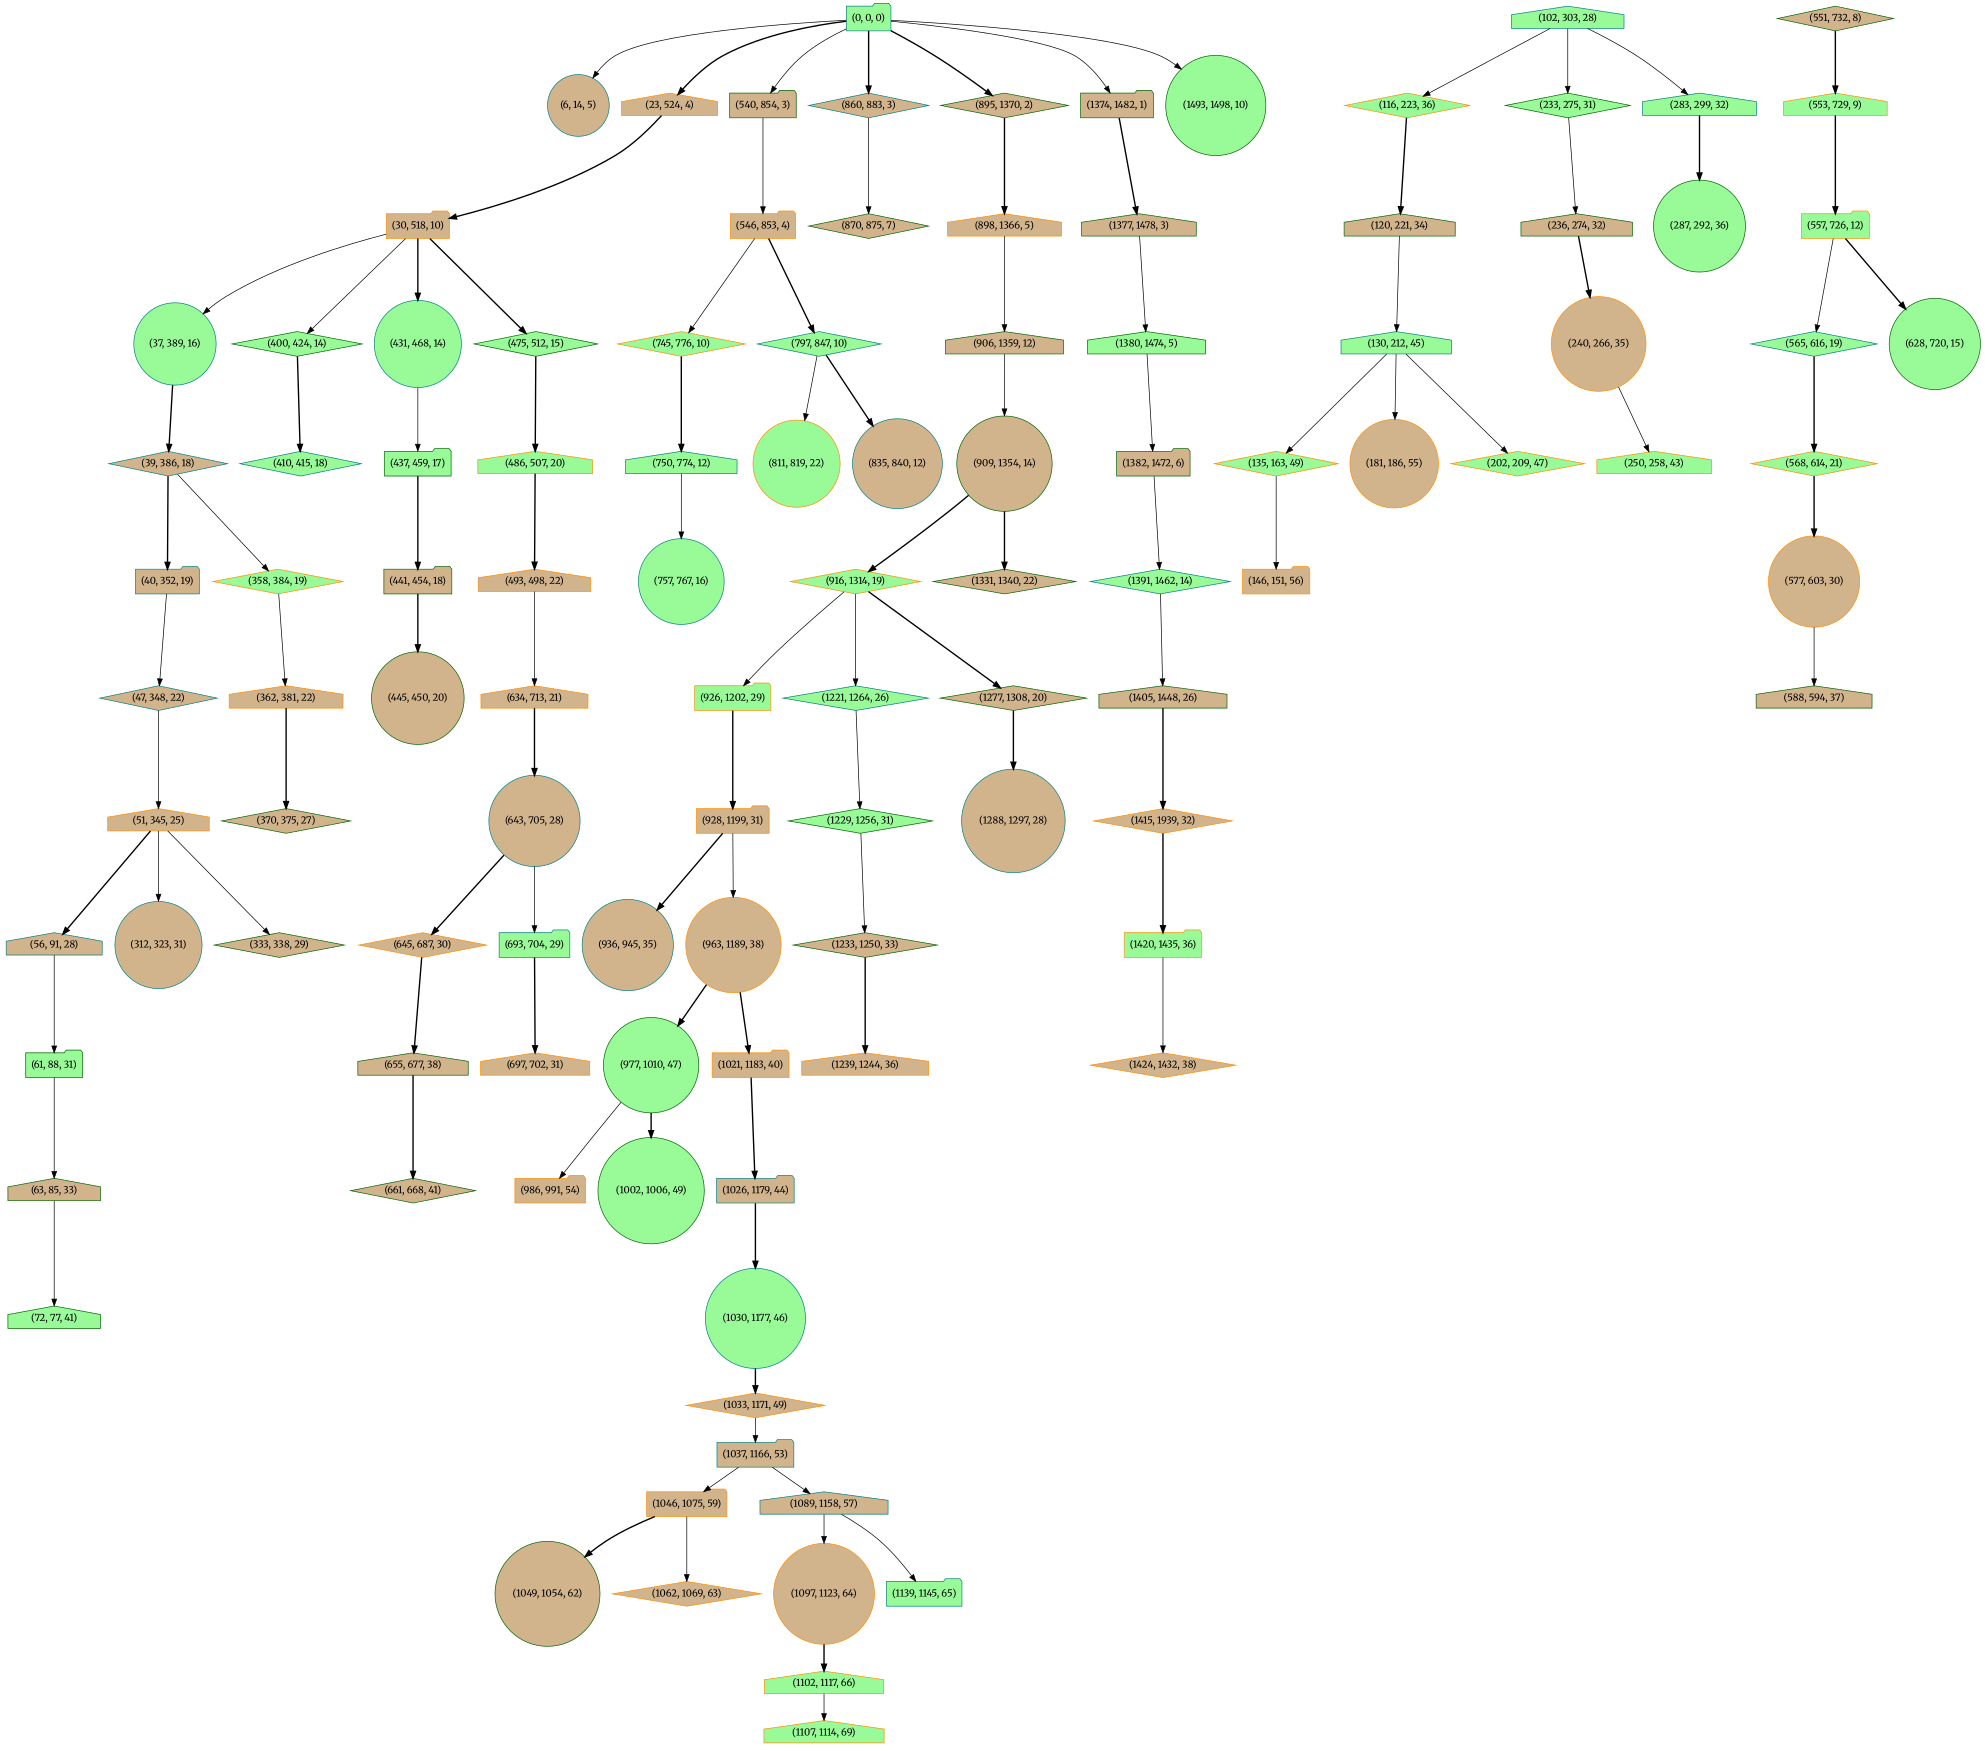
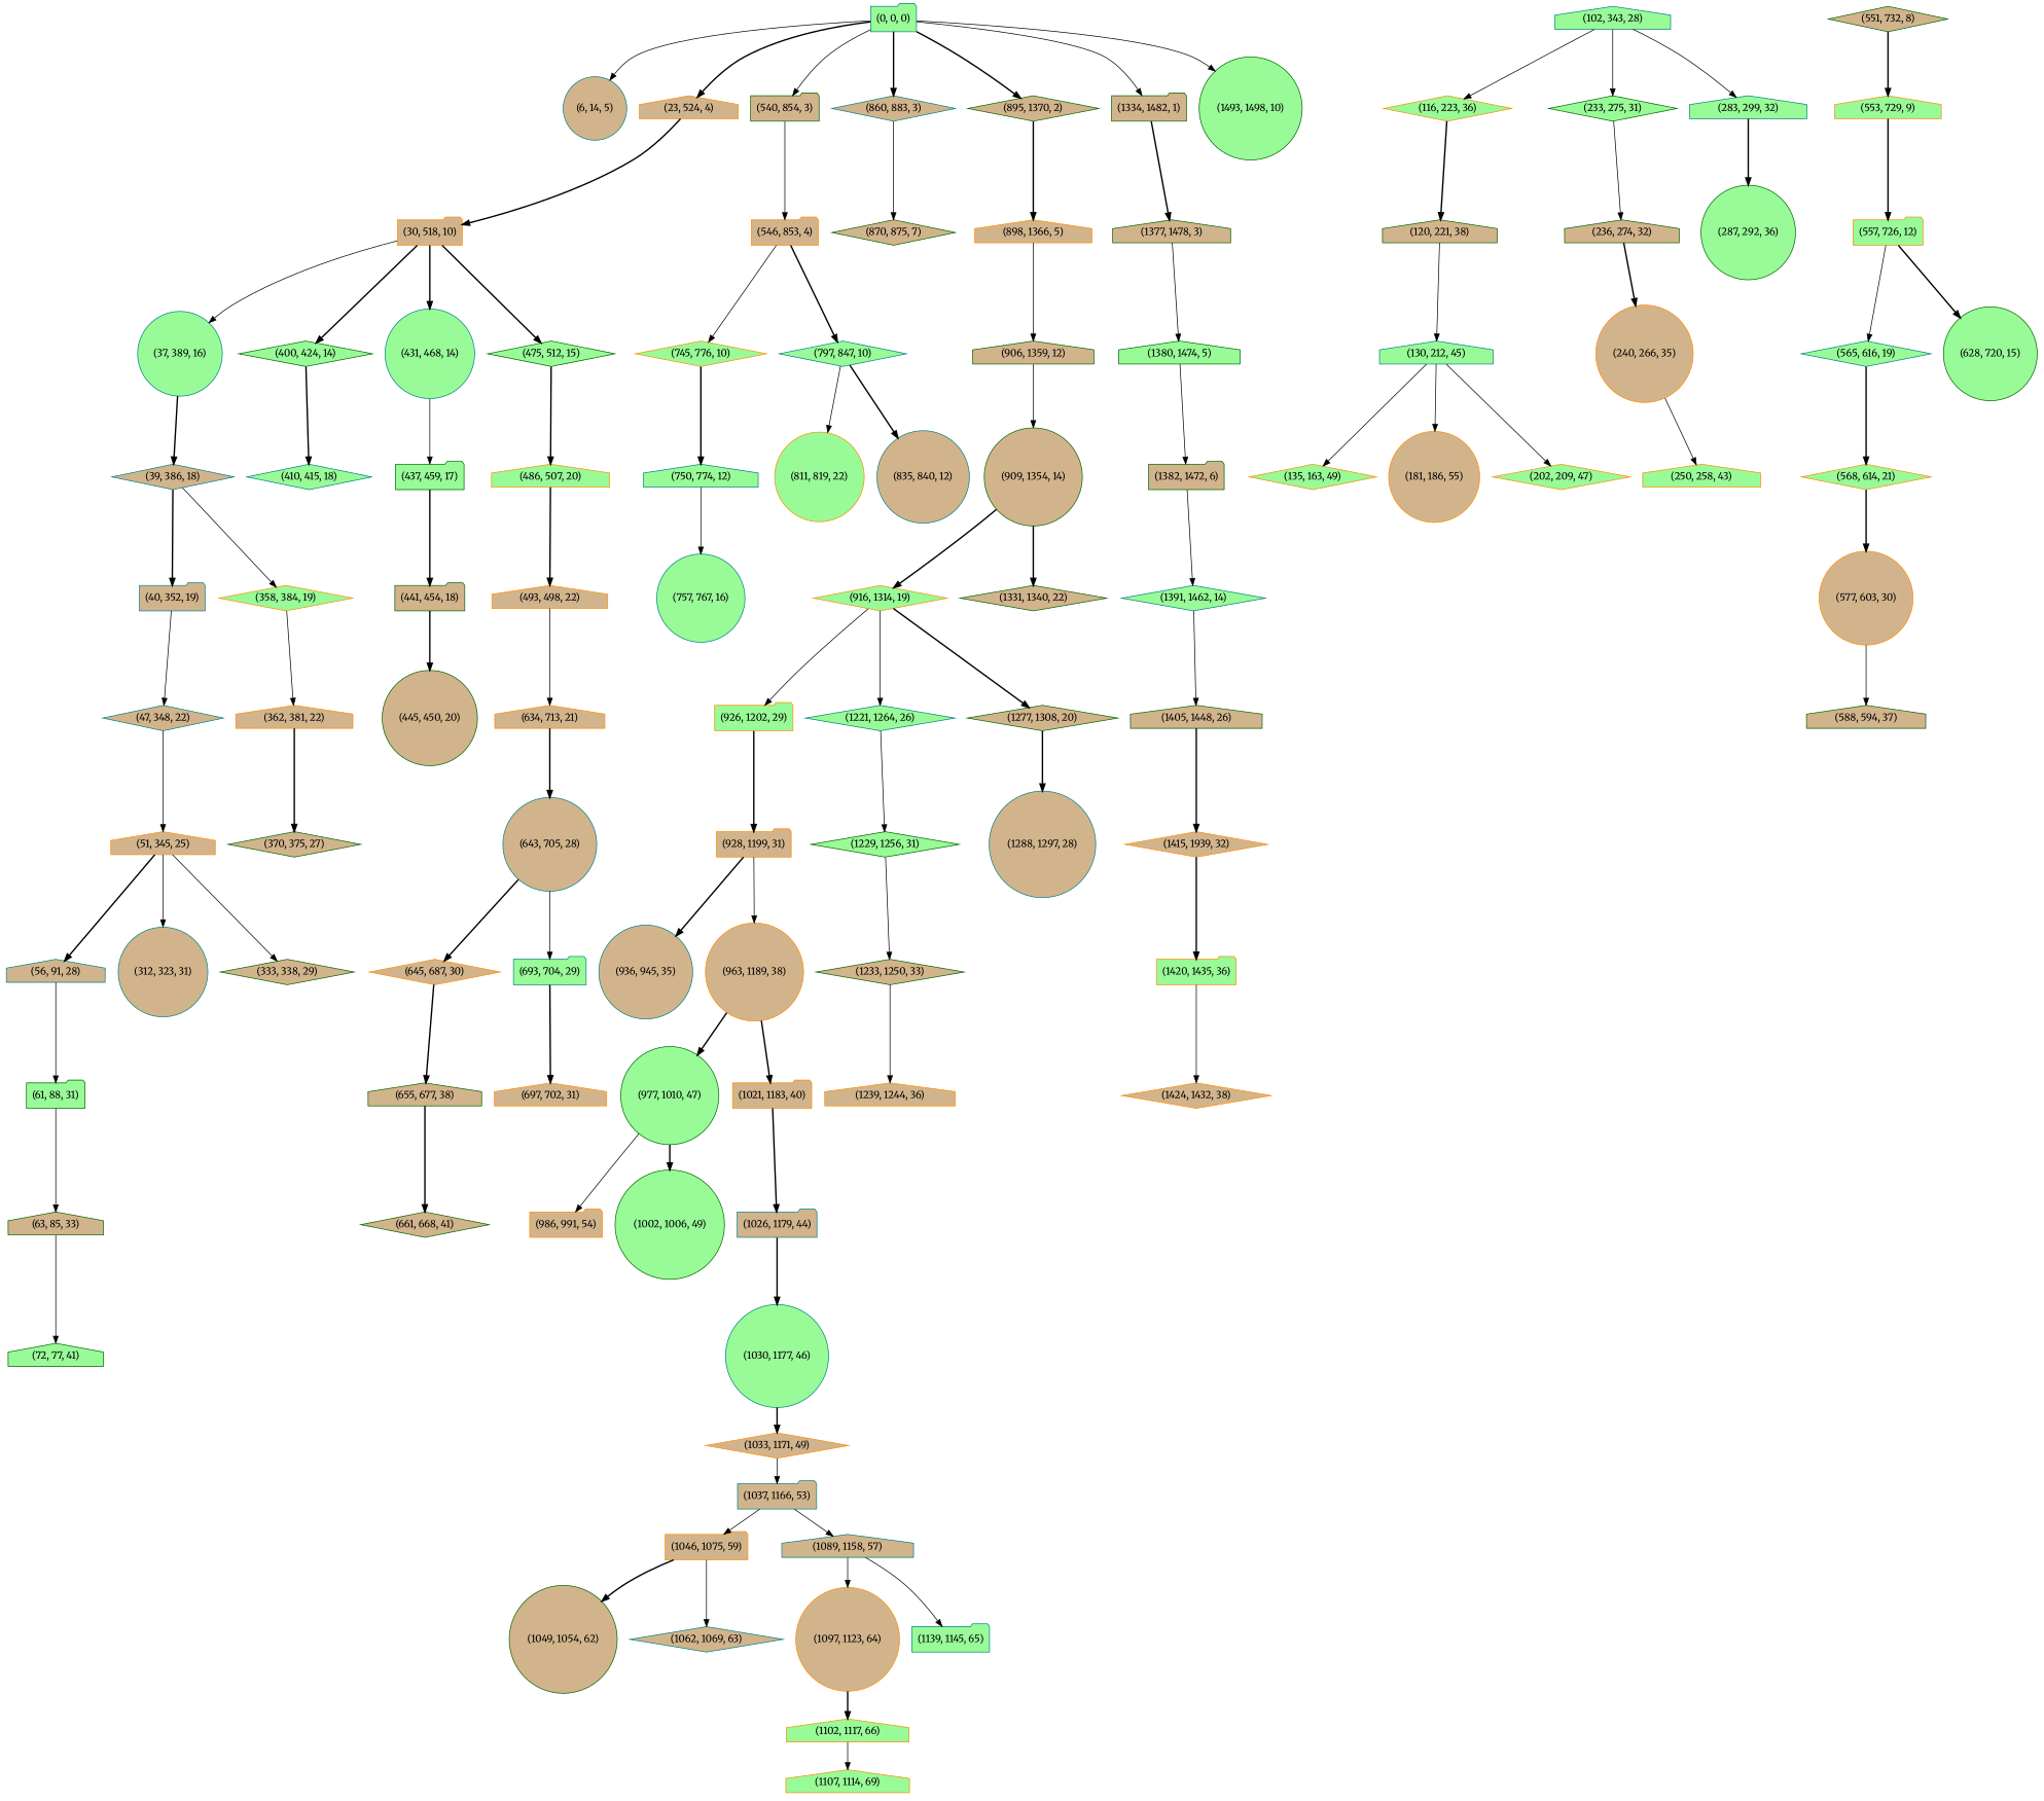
  digraph {
    fontname=Merriweather
    node [color=darkorange fillcolor=tan fontname=Merriweather shape=diamond style=filled]
    edge [fontname=Merriweather style=solid]
    "(0, 0, 0)" [color=teal fillcolor=palegreen shape=folder]
    "(6, 14, 5)" [color=teal shape=circle]
    "(23, 524, 4)" [shape=house]
    "(540, 854, 3)" [color=darkgreen shape=folder]
    "(860, 883, 3)" [color=teal]
    "(895, 1370, 2)" [color=darkgreen]
-   "(1374, 1482, 1)" [color=darkgreen shape=folder]
+   "(1374, 1482, 1)" [color=darkgreen shape=folder label="(1334, 1482, 1)"]
    "(1493, 1498, 10)" [color=darkgreen fillcolor=palegreen shape=circle]
    "(30, 518, 10)" [shape=folder]
    "(546, 853, 4)" [shape=folder]
    "(870, 875, 7)" [color=darkgreen]
    "(898, 1366, 5)" [shape=house]
    "(1377, 1478, 3)" [color=darkgreen shape=house]
    "(37, 389, 16)" [color=teal fillcolor=palegreen shape=circle]
    "(400, 424, 14)" [color=darkgreen fillcolor=palegreen]
    n16 [color=teal fillcolor=palegreen label="(431, 468, 14)" shape=circle]
    "(475, 512, 15)" [color=darkgreen fillcolor=palegreen]
    "(39, 386, 18)" [color=teal]
    "(410, 415, 18)" [color=teal fillcolor=palegreen]
    "(437, 459, 17)" [color=darkgreen fillcolor=palegreen shape=folder]
    "(486, 507, 20)" [fillcolor=palegreen shape=house]
    "(40, 352, 19)" [color=teal shape=folder]
    "(358, 384, 19)" [fillcolor=palegreen]
    "(47, 348, 22)" [color=teal]
    "(362, 381, 22)" [shape=house]
    "(51, 345, 25)" [shape=house]
    "(56, 91, 28)" [color=teal shape=house]
    "(312, 323, 31)" [color=teal shape=circle]
    "(333, 338, 29)" [color=darkgreen]
    "(61, 88, 31)" [color=darkgreen fillcolor=palegreen shape=folder]
-   "(102, 303, 28)" [color=teal fillcolor=palegreen shape=house]
+   "(102, 303, 28)" [color=teal fillcolor=palegreen shape=house label="(102, 343, 28)"]
    "(116, 223, 36)" [fillcolor=palegreen]
    "(233, 275, 31)" [color=darkgreen fillcolor=palegreen]
    "(283, 299, 32)" [color=teal fillcolor=palegreen shape=house]
    "(63, 85, 33)" [color=darkgreen shape=house]
    "(72, 77, 41)" [color=darkgreen fillcolor=palegreen shape=house]
-   "(120, 221, 38)" [color=darkgreen shape=house label="(120, 221, 34)"]
+   "(120, 221, 38)" [color=darkgreen shape=house]
    "(236, 274, 32)" [color=darkgreen shape=house]
    "(287, 292, 36)" [color=darkgreen fillcolor=palegreen shape=circle]
    "(130, 212, 45)" [color=teal fillcolor=palegreen shape=house]
    "(135, 163, 49)" [fillcolor=palegreen]
    "(181, 186, 55)" [shape=circle]
    "(202, 209, 47)" [fillcolor=palegreen]
-   "(146, 151, 56)" [shape=folder]
    "(240, 266, 35)" [shape=circle]
    "(250, 258, 43)" [fillcolor=palegreen shape=house]
    "(370, 375, 27)" [color=darkgreen]
    "(441, 454, 18)" [color=darkgreen shape=folder]
    "(445, 450, 20)" [color=darkgreen shape=circle]
    "(493, 498, 22)" [shape=house]
    "(634, 713, 21)" [shape=house]
    "(745, 776, 10)" [fillcolor=palegreen]
    "(797, 847, 10)" [color=teal fillcolor=palegreen]
    "(551, 732, 8)" [color=darkgreen]
    "(553, 729, 9)" [fillcolor=palegreen shape=house]
    "(750, 774, 12)" [color=teal fillcolor=palegreen shape=house]
    "(811, 819, 22)" [fillcolor=palegreen shape=circle]
    "(835, 840, 12)" [color=teal shape=circle]
    "(557, 726, 12)" [fillcolor=palegreen shape=folder]
    "(565, 616, 19)" [color=teal fillcolor=palegreen]
    "(628, 720, 15)" [color=darkgreen fillcolor=palegreen shape=circle]
    "(568, 614, 21)" [fillcolor=palegreen]
    "(577, 603, 30)" [shape=circle]
    "(588, 594, 37)" [color=darkgreen shape=house]
    "(643, 705, 28)" [color=teal shape=circle]
    "(645, 687, 30)"
    "(693, 704, 29)" [color=teal fillcolor=palegreen shape=folder]
    "(655, 677, 38)" [color=darkgreen shape=house]
    "(697, 702, 31)" [shape=house]
    "(661, 668, 41)" [color=darkgreen]
    "(757, 767, 16)" [color=teal fillcolor=palegreen shape=circle]
    "(906, 1359, 12)" [color=darkgreen shape=house]
    "(909, 1354, 14)" [color=darkgreen shape=circle]
    "(916, 1314, 19)" [fillcolor=palegreen]
    "(1331, 1340, 22)" [color=darkgreen]
    "(926, 1202, 29)" [fillcolor=palegreen shape=folder]
    "(1221, 1264, 26)" [color=teal fillcolor=palegreen]
    "(1277, 1308, 20)" [color=darkgreen]
    "(928, 1199, 31)" [shape=folder]
    "(1229, 1256, 31)" [color=darkgreen fillcolor=palegreen]
    "(1288, 1297, 28)" [color=teal shape=circle]
    "(936, 945, 35)" [color=teal shape=circle]
    "(963, 1189, 38)" [shape=circle]
    "(977, 1010, 47)" [color=darkgreen fillcolor=palegreen shape=circle]
    "(1021, 1183, 40)" [shape=folder]
    "(986, 991, 54)" [shape=folder]
    "(1002, 1006, 49)" [color=darkgreen fillcolor=palegreen shape=circle]
    "(1026, 1179, 44)" [color=teal shape=folder]
    "(1030, 1177, 46)" [color=teal fillcolor=palegreen shape=circle]
    "(1033, 1171, 49)"
    "(1037, 1166, 53)" [color=teal shape=folder]
    "(1046, 1075, 59)" [shape=folder]
    "(1089, 1158, 57)" [color=teal shape=house]
    "(1049, 1054, 62)" [color=darkgreen shape=circle]
-   "(1062, 1069, 63)"
+   "(1062, 1069, 63)" [color=teal]
    "(1097, 1123, 64)" [shape=circle]
    "(1139, 1145, 65)" [color=teal fillcolor=palegreen shape=folder]
    "(1102, 1117, 66)" [fillcolor=palegreen shape=house]
    "(1107, 1114, 69)" [fillcolor=palegreen shape=house]
    "(1233, 1250, 33)" [color=darkgreen]
    "(1239, 1244, 36)" [shape=house]
    "(1380, 1474, 5)" [color=darkgreen fillcolor=palegreen shape=house]
    "(1382, 1472, 6)" [color=darkgreen shape=folder]
    "(1391, 1462, 14)" [color=teal fillcolor=palegreen]
    "(1405, 1448, 26)" [color=darkgreen shape=house]
    n106 [label="(1415, 1939, 32)"]
    "(1420, 1435, 36)" [fillcolor=palegreen shape=folder]
    "(1424, 1432, 38)"
    "(0, 0, 0)" -> "(6, 14, 5)"
    "(0, 0, 0)" -> "(23, 524, 4)" [style=bold]
    "(0, 0, 0)" -> "(540, 854, 3)"
    "(0, 0, 0)" -> "(860, 883, 3)" [style=bold]
    "(0, 0, 0)" -> "(895, 1370, 2)" [style=bold]
    "(0, 0, 0)" -> "(1374, 1482, 1)"
    "(0, 0, 0)" -> "(1493, 1498, 10)"
    "(23, 524, 4)" -> "(30, 518, 10)" [style=bold]
    "(540, 854, 3)" -> "(546, 853, 4)"
    "(860, 883, 3)" -> "(870, 875, 7)"
    "(895, 1370, 2)" -> "(898, 1366, 5)" [style=bold]
    "(1374, 1482, 1)" -> "(1377, 1478, 3)" [style=bold]
    "(30, 518, 10)" -> "(37, 389, 16)"
-   "(30, 518, 10)" -> "(400, 424, 14)"
+   "(30, 518, 10)" -> "(400, 424, 14)" [style=bold]
    "(30, 518, 10)" -> n16 [style=bold]
    "(30, 518, 10)" -> "(475, 512, 15)" [style=bold]
    "(546, 853, 4)" -> "(745, 776, 10)"
    "(546, 853, 4)" -> "(797, 847, 10)" [style=bold]
    "(898, 1366, 5)" -> "(906, 1359, 12)"
    "(1377, 1478, 3)" -> "(1380, 1474, 5)"
    "(37, 389, 16)" -> "(39, 386, 18)" [style=bold]
    "(400, 424, 14)" -> "(410, 415, 18)" [style=bold]
    n16 -> "(437, 459, 17)"
    "(475, 512, 15)" -> "(486, 507, 20)" [style=bold]
    "(39, 386, 18)" -> "(40, 352, 19)" [style=bold]
    "(39, 386, 18)" -> "(358, 384, 19)"
    "(437, 459, 17)" -> "(441, 454, 18)" [style=bold]
    "(486, 507, 20)" -> "(493, 498, 22)" [style=bold]
    "(40, 352, 19)" -> "(47, 348, 22)"
    "(358, 384, 19)" -> "(362, 381, 22)"
    "(47, 348, 22)" -> "(51, 345, 25)"
    "(362, 381, 22)" -> "(370, 375, 27)" [style=bold]
    "(51, 345, 25)" -> "(56, 91, 28)" [style=bold]
    "(51, 345, 25)" -> "(312, 323, 31)"
    "(51, 345, 25)" -> "(333, 338, 29)"
    "(56, 91, 28)" -> "(61, 88, 31)"
    "(61, 88, 31)" -> "(63, 85, 33)"
    "(102, 303, 28)" -> "(116, 223, 36)"
    "(102, 303, 28)" -> "(233, 275, 31)"
    "(102, 303, 28)" -> "(283, 299, 32)"
    "(116, 223, 36)" -> "(120, 221, 38)" [style=bold]
    "(233, 275, 31)" -> "(236, 274, 32)"
    "(283, 299, 32)" -> "(287, 292, 36)" [style=bold]
    "(63, 85, 33)" -> "(72, 77, 41)"
    "(120, 221, 38)" -> "(130, 212, 45)"
    "(236, 274, 32)" -> "(240, 266, 35)" [style=bold]
    "(130, 212, 45)" -> "(135, 163, 49)"
    "(130, 212, 45)" -> "(181, 186, 55)"
    "(130, 212, 45)" -> "(202, 209, 47)"
-   "(135, 163, 49)" -> "(146, 151, 56)"
    "(240, 266, 35)" -> "(250, 258, 43)"
    "(441, 454, 18)" -> "(445, 450, 20)" [style=bold]
    "(493, 498, 22)" -> "(634, 713, 21)"
    "(634, 713, 21)" -> "(643, 705, 28)" [style=bold]
    "(745, 776, 10)" -> "(750, 774, 12)" [style=bold]
    "(797, 847, 10)" -> "(811, 819, 22)"
    "(797, 847, 10)" -> "(835, 840, 12)" [style=bold]
    "(551, 732, 8)" -> "(553, 729, 9)" [style=bold]
    "(553, 729, 9)" -> "(557, 726, 12)" [style=bold]
    "(750, 774, 12)" -> "(757, 767, 16)"
    "(557, 726, 12)" -> "(565, 616, 19)"
    "(557, 726, 12)" -> "(628, 720, 15)" [style=bold]
    "(565, 616, 19)" -> "(568, 614, 21)" [style=bold]
    "(568, 614, 21)" -> "(577, 603, 30)" [style=bold]
    "(577, 603, 30)" -> "(588, 594, 37)"
    "(643, 705, 28)" -> "(645, 687, 30)" [style=bold]
    "(643, 705, 28)" -> "(693, 704, 29)"
    "(645, 687, 30)" -> "(655, 677, 38)" [style=bold]
    "(693, 704, 29)" -> "(697, 702, 31)" [style=bold]
    "(655, 677, 38)" -> "(661, 668, 41)" [style=bold]
    "(906, 1359, 12)" -> "(909, 1354, 14)"
    "(909, 1354, 14)" -> "(916, 1314, 19)" [style=bold]
    "(909, 1354, 14)" -> "(1331, 1340, 22)" [style=bold]
    "(916, 1314, 19)" -> "(926, 1202, 29)"
    "(916, 1314, 19)" -> "(1221, 1264, 26)"
    "(916, 1314, 19)" -> "(1277, 1308, 20)" [style=bold]
    "(926, 1202, 29)" -> "(928, 1199, 31)" [style=bold]
    "(1221, 1264, 26)" -> "(1229, 1256, 31)"
    "(1277, 1308, 20)" -> "(1288, 1297, 28)" [style=bold]
    "(928, 1199, 31)" -> "(936, 945, 35)" [style=bold]
    "(928, 1199, 31)" -> "(963, 1189, 38)"
    "(1229, 1256, 31)" -> "(1233, 1250, 33)"
    "(963, 1189, 38)" -> "(977, 1010, 47)" [style=bold]
    "(963, 1189, 38)" -> "(1021, 1183, 40)" [style=bold]
    "(977, 1010, 47)" -> "(986, 991, 54)"
    "(977, 1010, 47)" -> "(1002, 1006, 49)" [style=bold]
    "(1021, 1183, 40)" -> "(1026, 1179, 44)" [style=bold]
    "(1026, 1179, 44)" -> "(1030, 1177, 46)" [style=bold]
    "(1030, 1177, 46)" -> "(1033, 1171, 49)" [style=bold]
    "(1033, 1171, 49)" -> "(1037, 1166, 53)"
    "(1037, 1166, 53)" -> "(1046, 1075, 59)"
    "(1037, 1166, 53)" -> "(1089, 1158, 57)"
    "(1046, 1075, 59)" -> "(1049, 1054, 62)" [style=bold]
    "(1046, 1075, 59)" -> "(1062, 1069, 63)"
    "(1089, 1158, 57)" -> "(1097, 1123, 64)"
    "(1089, 1158, 57)" -> "(1139, 1145, 65)"
    "(1097, 1123, 64)" -> "(1102, 1117, 66)" [style=bold]
    "(1102, 1117, 66)" -> "(1107, 1114, 69)"
-   "(1233, 1250, 33)" -> "(1239, 1244, 36)" [style=bold]
+   "(1233, 1250, 33)" -> "(1239, 1244, 36)"
    "(1380, 1474, 5)" -> "(1382, 1472, 6)"
    "(1382, 1472, 6)" -> "(1391, 1462, 14)"
    "(1391, 1462, 14)" -> "(1405, 1448, 26)"
    "(1405, 1448, 26)" -> n106 [style=bold]
    n106 -> "(1420, 1435, 36)" [style=bold]
    "(1420, 1435, 36)" -> "(1424, 1432, 38)"
  }
